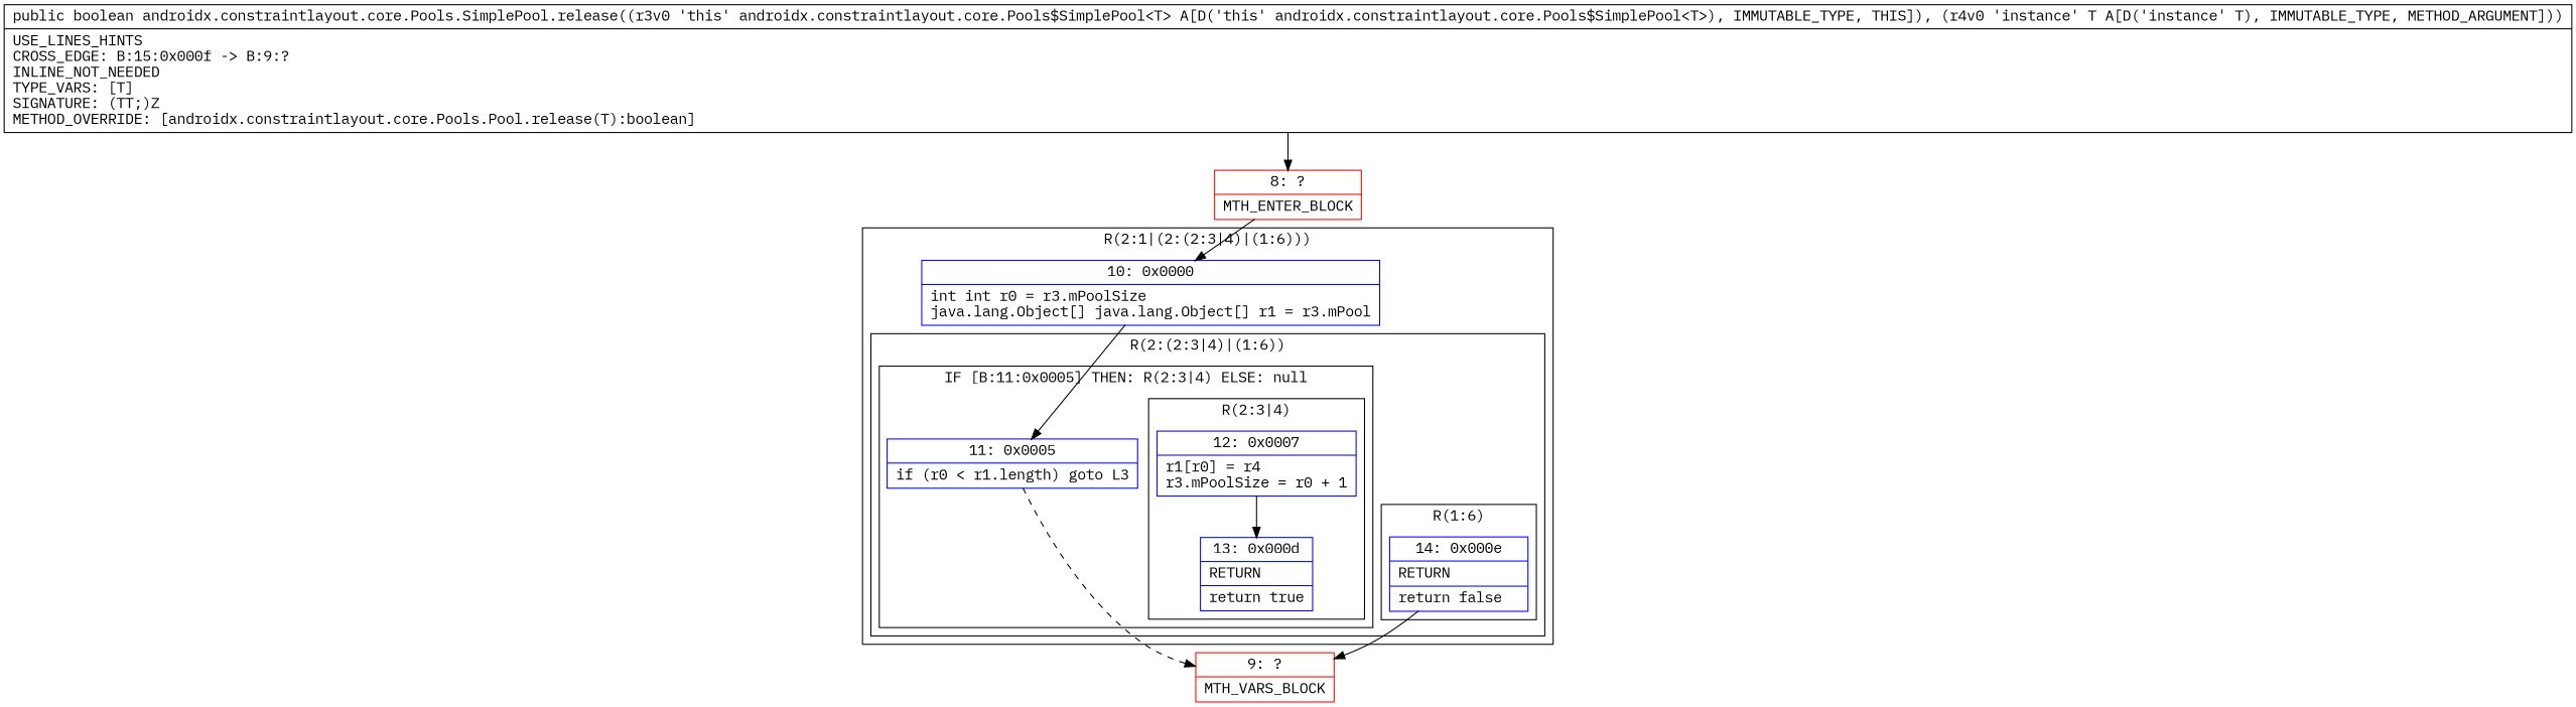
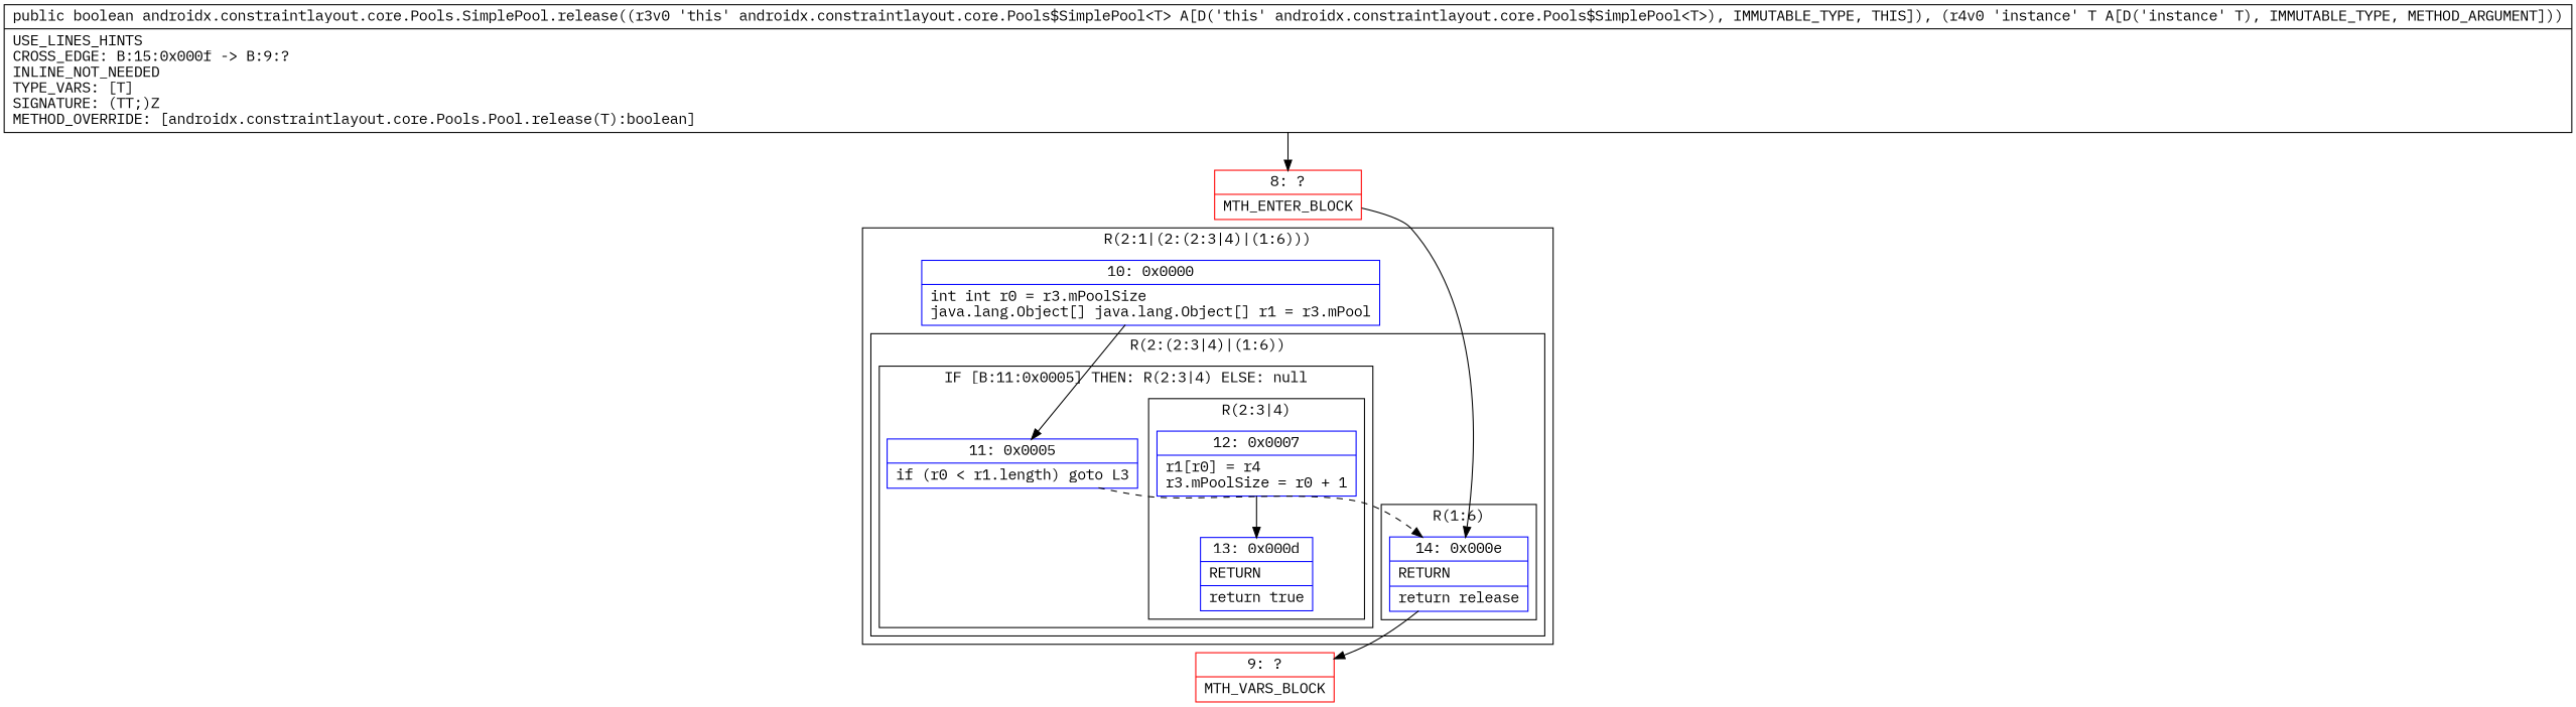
  digraph {
    fontname="IBM Plex Mono"
    node [color=blue fontname="IBM Plex Mono" shape=record]
    edge [fontname="IBM Plex Mono"]
    n1 [label="{12\:\ 0x0007|r1[r0] = r4\lr3.mPoolSize = r0 + 1\l}"]
    n2 [label="{13\:\ 0x000d|RETURN\l|return true\l}"]
    n3 [label="{11\:\ 0x0005|if (r0 \< r1.length) goto L3\l}"]
-   n4 [label="{14\:\ 0x000e|RETURN\l|return false\l}"]
+   n4 [label="{14\:\ 0x000e|RETURN\l|return release\l}"]
    n5 [label="{10\:\ 0x0000|int int r0 = r3.mPoolSize\ljava.lang.Object[] java.lang.Object[] r1 = r3.mPool\l}"]
    n6 [color=red label="{9\:\ ?|MTH_VARS_BLOCK\l}"]
    n7 [color=red label="{8\:\ ?|MTH_ENTER_BLOCK\l}"]
    n8 [label="{public boolean androidx.constraintlayout.core.Pools.SimplePool.release((r3v0 'this' androidx.constraintlayout.core.Pools$SimplePool\<T\> A[D('this' androidx.constraintlayout.core.Pools$SimplePool\<T\>), IMMUTABLE_TYPE, THIS]), (r4v0 'instance' T A[D('instance' T), IMMUTABLE_TYPE, METHOD_ARGUMENT]))  | USE_LINES_HINTS\lCROSS_EDGE: B:15:0x000f \-\> B:9:?\lINLINE_NOT_NEEDED\lTYPE_VARS: [T]\lSIGNATURE: (TT;)Z\lMETHOD_OVERRIDE: [androidx.constraintlayout.core.Pools.Pool.release(T):boolean]\l}" color=""]
    subgraph cluster_1 {
      label="R(2:1|(2:(2:3|4)|(1:6)))"
      n5
      subgraph cluster_2 {
        label="R(2:(2:3|4)|(1:6))"
        subgraph cluster_3 {
          label="IF [B:11:0x0005] THEN: R(2:3|4) ELSE: null"
          n3
          subgraph cluster_4 {
            label="R(2:3|4)"
            n1
            n2
          }
        }
        subgraph cluster_5 {
          label="R(1:6)"
          n4
        }
      }
    }
    n1 -> n2
-   n3 -> n6 [style=dashed]
+   n3 -> n4 [style=dashed]
    n4 -> n6
    n5 -> n3
-   n7 -> n5
+   n7 -> n4
    n8 -> n7
  }
